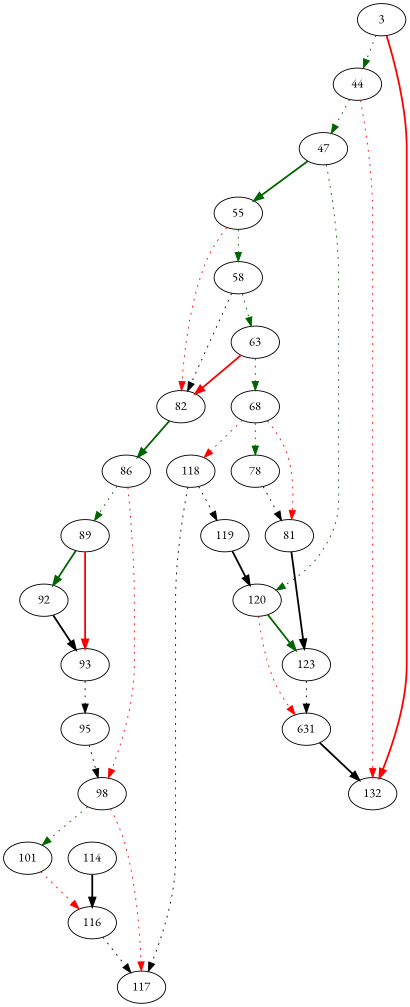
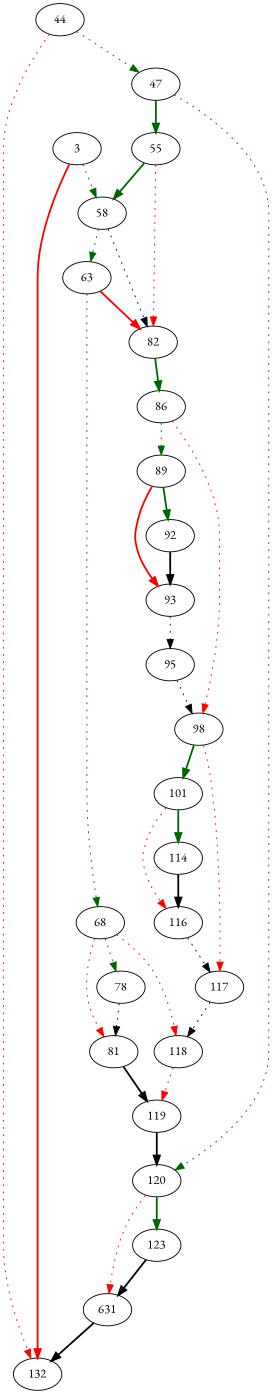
  strict digraph {
    fontname="EB Garamond"
    node [fontname="EB Garamond"]
    edge [color=darkgreen cond=true fontname="EB Garamond" style=dotted]
    3 [entry=true]
    44
    132
    47
    55
    120
    58
    82
    123
    n10 [label=631]
    n11 [label=63]
    86
    68
    89
    98
    118
    119
    78
    81
    92
    93
    101
    117
    95
    114
    116
-   3 -> 44
+   3 -> 58
    3 -> 132 [color=red cond=false style=bold]
    44 -> 132 [color=red cond=false]
    44 -> 47
    47 -> 55 [style=bold]
    47 -> 120 [cond=false]
-   55 -> 58
+   55 -> 58 [style=bold]
    55 -> 82 [color=red cond=false]
    120 -> 123 [style=bold]
    120 -> n10 [color=red cond=false]
    58 -> 82 [color=black cond=false]
    58 -> n11
    82 -> 86 [style=bold]
-   123 -> n10 [color="" cond=""]
+   123 -> n10 [style=bold color="" cond=""]
    n10 -> 132 [style=bold color="" cond=""]
    n11 -> 82 [color=red cond=false style=bold]
    n11 -> 68
    86 -> 89
    86 -> 98 [color=red cond=false]
    68 -> 118 [color=red cond=false]
    68 -> 78
    68 -> 81 [color=red cond=false]
    89 -> 92 [style=bold]
    89 -> 93 [color=red cond=false style=bold]
-   98 -> 101
+   98 -> 101 [style=bold]
    98 -> 117 [color=red cond=false]
-   118 -> 119 [color="" cond=""]
+   118 -> 119 [color=red cond=""]
    119 -> 120 [style=bold color="" cond=""]
    78 -> 81 [color="" cond=""]
-   81 -> 123 [style=bold color="" cond=""]
+   81 -> 119 [style=bold color="" cond=""]
    92 -> 93 [style=bold color="" cond=""]
    93 -> 95 [color="" cond=""]
+   101 -> 114 [style=bold]
    101 -> 116 [color=red cond=false]
-   118 -> 117 [color="" cond=""]
+   117 -> 118 [color="" cond=""]
    95 -> 98 [color="" cond=""]
    114 -> 116 [style=bold color="" cond=""]
    116 -> 117 [color="" cond=""]
  }
